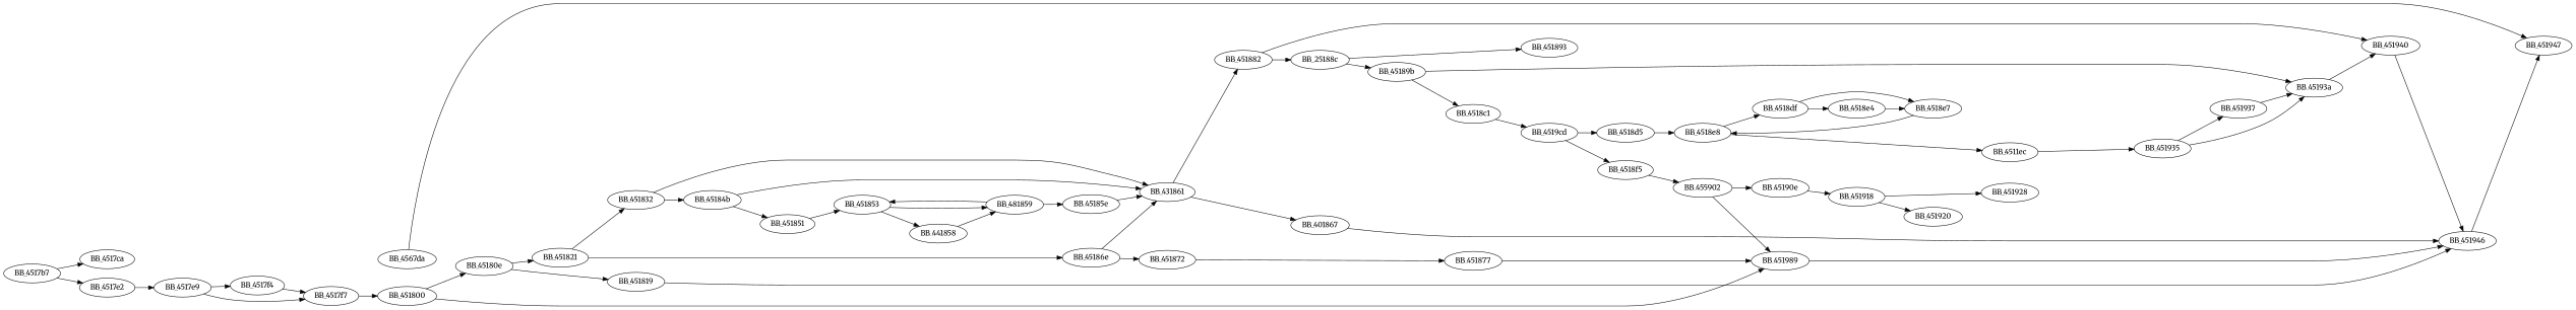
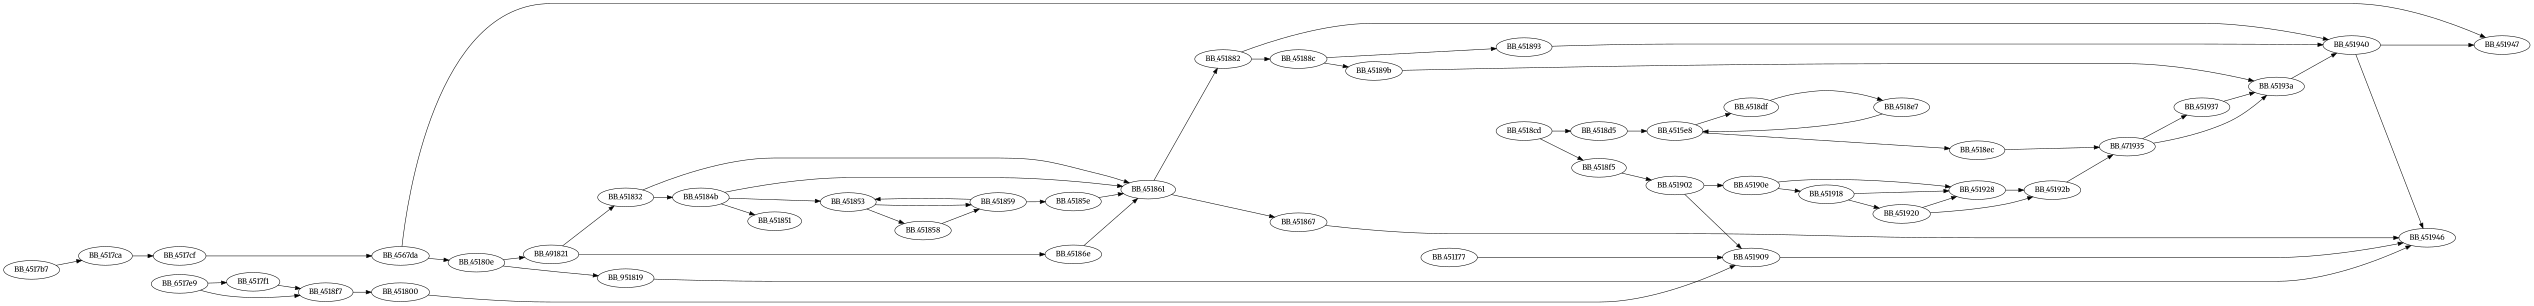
  digraph {
    fontname=Merriweather
    rankdir=LR
    node [fontname=Merriweather]
    edge [fontname=Merriweather]
    BB_4517b7
    BB_4517ca
-   BB_4517e2
-   BB_4517e9
+   BB_4517cf
+   BB_4517e9 [label=BB_6517e9]
    n6 [label=BB_4567da]
-   BB_4517f4
-   BB_4517f7
+   BB_4517f4 [label=BB_4517f1]
+   BB_4517f7 [label=BB_4518f7]
    BB_451947
    BB_451800
    BB_45180e
-   BB_451909 [label=BB_451989]
-   BB_451819
-   BB_451821
+   BB_451909
+   BB_451819 [label=BB_951819]
+   BB_451821 [label=BB_491821]
    BB_451946
    BB_451832
    BB_45186e
    BB_45184b
-   BB_451861 [label=BB_431861]
-   BB_451872
+   BB_451861
    BB_451851
-   BB_451867 [label=BB_401867]
+   BB_451867
    BB_451882
-   BB_451877
+   BB_451877 [label=BB_451177]
    BB_451853
-   BB_45188c [label=BB_25188c]
+   BB_45188c
    BB_451940
-   BB_451858 [label=BB_441858]
-   BB_451859 [label=BB_481859]
+   BB_451858
+   BB_451859
    BB_45185e
    BB_451893
    BB_45189b
-   BB_4518c1
    BB_45193a
-   BB_4518cd [label=BB_4519cd]
+   BB_4518cd
    BB_4518d5
    BB_4518f5
-   BB_4518e8
-   BB_451902 [label=BB_455902]
+   BB_4518e8 [label=BB_4515e8]
+   BB_451902
    BB_4518df
-   BB_4518ec [label=BB_4511ec]
+   BB_4518ec
    BB_45190e
-   BB_4518e4
    BB_4518e7
-   BB_451935
+   BB_451935 [label=BB_471935]
    BB_451937
    BB_451918
    BB_451928
    BB_451920
+   BB_45192b
    BB_4517b7 -> BB_4517ca
-   BB_4517b7 -> BB_4517e2
-   BB_4517e2 -> BB_4517e9
+   BB_4517ca -> BB_4517cf
+   BB_4517cf -> n6
    BB_4517e9 -> BB_4517f4
    BB_4517e9 -> BB_4517f7
    n6 -> BB_451947
    BB_4517f4 -> BB_4517f7
    BB_4517f7 -> BB_451800
-   BB_451800 -> BB_45180e
+   n6 -> BB_45180e
    BB_451800 -> BB_451909
    BB_45180e -> BB_451819
    BB_45180e -> BB_451821
    BB_451909 -> BB_451946
    BB_451819 -> BB_451946
    BB_451821 -> BB_451832
    BB_451821 -> BB_45186e
-   BB_451946 -> BB_451947
+   BB_451940 -> BB_451947
    BB_451832 -> BB_45184b
    BB_451832 -> BB_451861
    BB_45186e -> BB_451861
-   BB_45186e -> BB_451872
    BB_45184b -> BB_451861
    BB_45184b -> BB_451851
    BB_451861 -> BB_451867
    BB_451861 -> BB_451882
-   BB_451872 -> BB_451877
-   BB_451851 -> BB_451853
+   BB_45184b -> BB_451853
    BB_451867 -> BB_451946
    BB_451882 -> BB_45188c
    BB_451882 -> BB_451940
    BB_451877 -> BB_451909
    BB_451853 -> BB_451858
    BB_451853 -> BB_451859
    BB_45188c -> BB_451893
    BB_45188c -> BB_45189b
    BB_451940 -> BB_451946
    BB_451858 -> BB_451859
    BB_451859 -> BB_451853
    BB_451859 -> BB_45185e
    BB_45185e -> BB_451861
-   BB_45189b -> BB_4518c1
+   BB_451893 -> BB_451940
    BB_45189b -> BB_45193a
-   BB_4518c1 -> BB_4518cd
    BB_45193a -> BB_451940
    BB_4518cd -> BB_4518d5
    BB_4518cd -> BB_4518f5
    BB_4518d5 -> BB_4518e8
    BB_4518f5 -> BB_451902
    BB_4518e8 -> BB_4518df
    BB_4518e8 -> BB_4518ec
    BB_451902 -> BB_451909
    BB_451902 -> BB_45190e
-   BB_4518df -> BB_4518e4
    BB_4518df -> BB_4518e7
    BB_4518ec -> BB_451935
    BB_45190e -> BB_451918
-   BB_4518e4 -> BB_4518e7
+   BB_45190e -> BB_451928
    BB_4518e7 -> BB_4518e8
    BB_451935 -> BB_45193a
    BB_451935 -> BB_451937
    BB_451937 -> BB_45193a
    BB_451918 -> BB_451928
    BB_451918 -> BB_451920
+   BB_451928 -> BB_45192b
+   BB_451920 -> BB_451928
+   BB_451920 -> BB_45192b
+   BB_45192b -> BB_451935
  }
